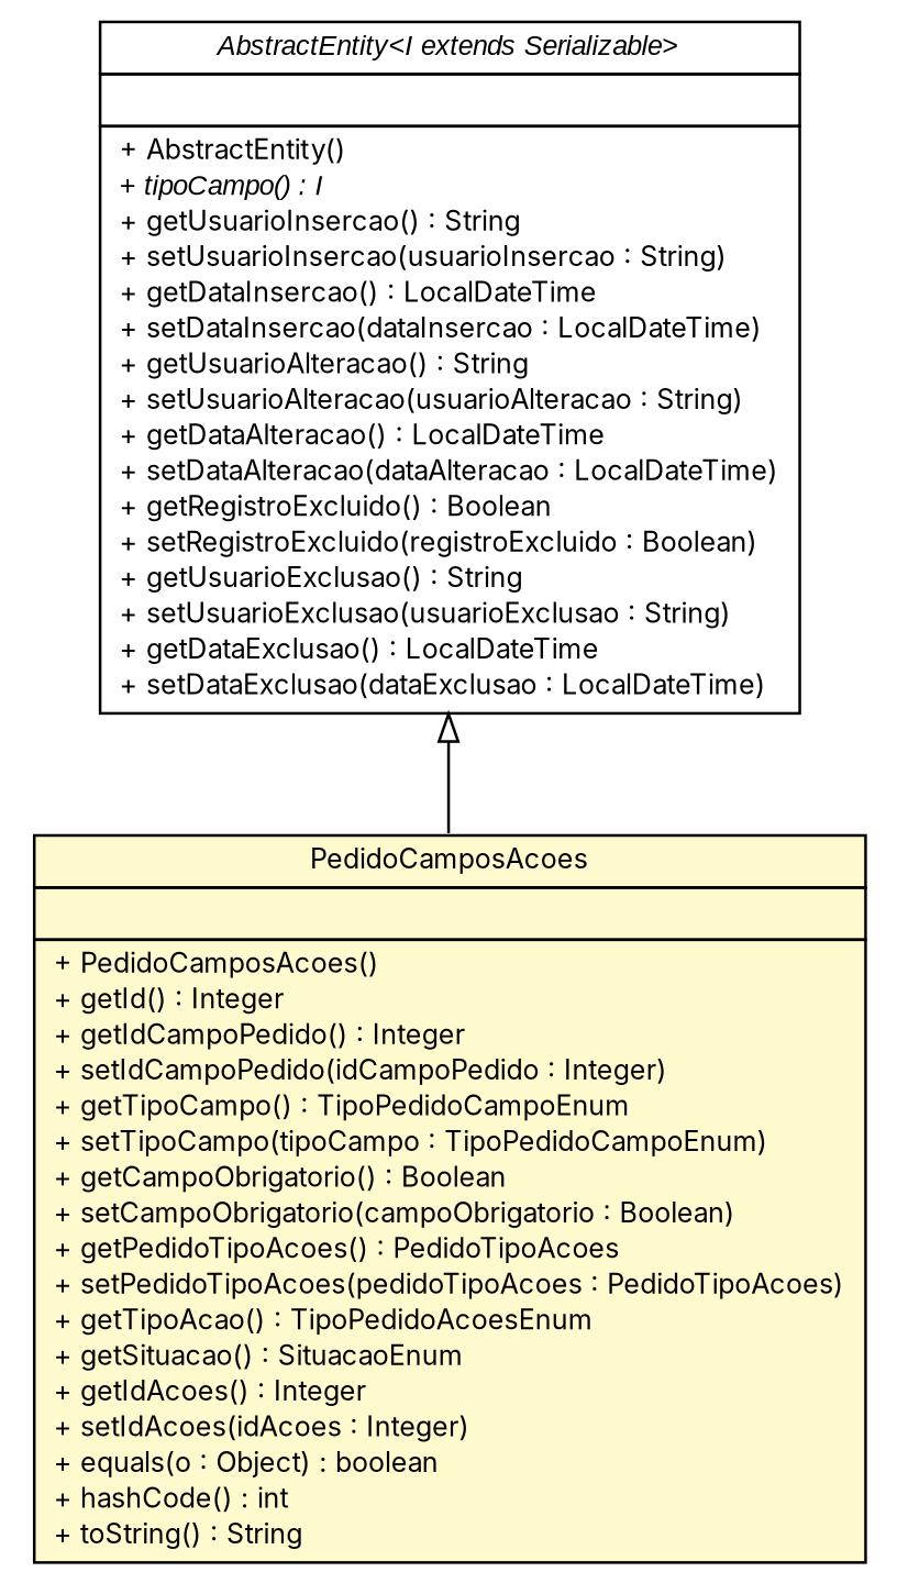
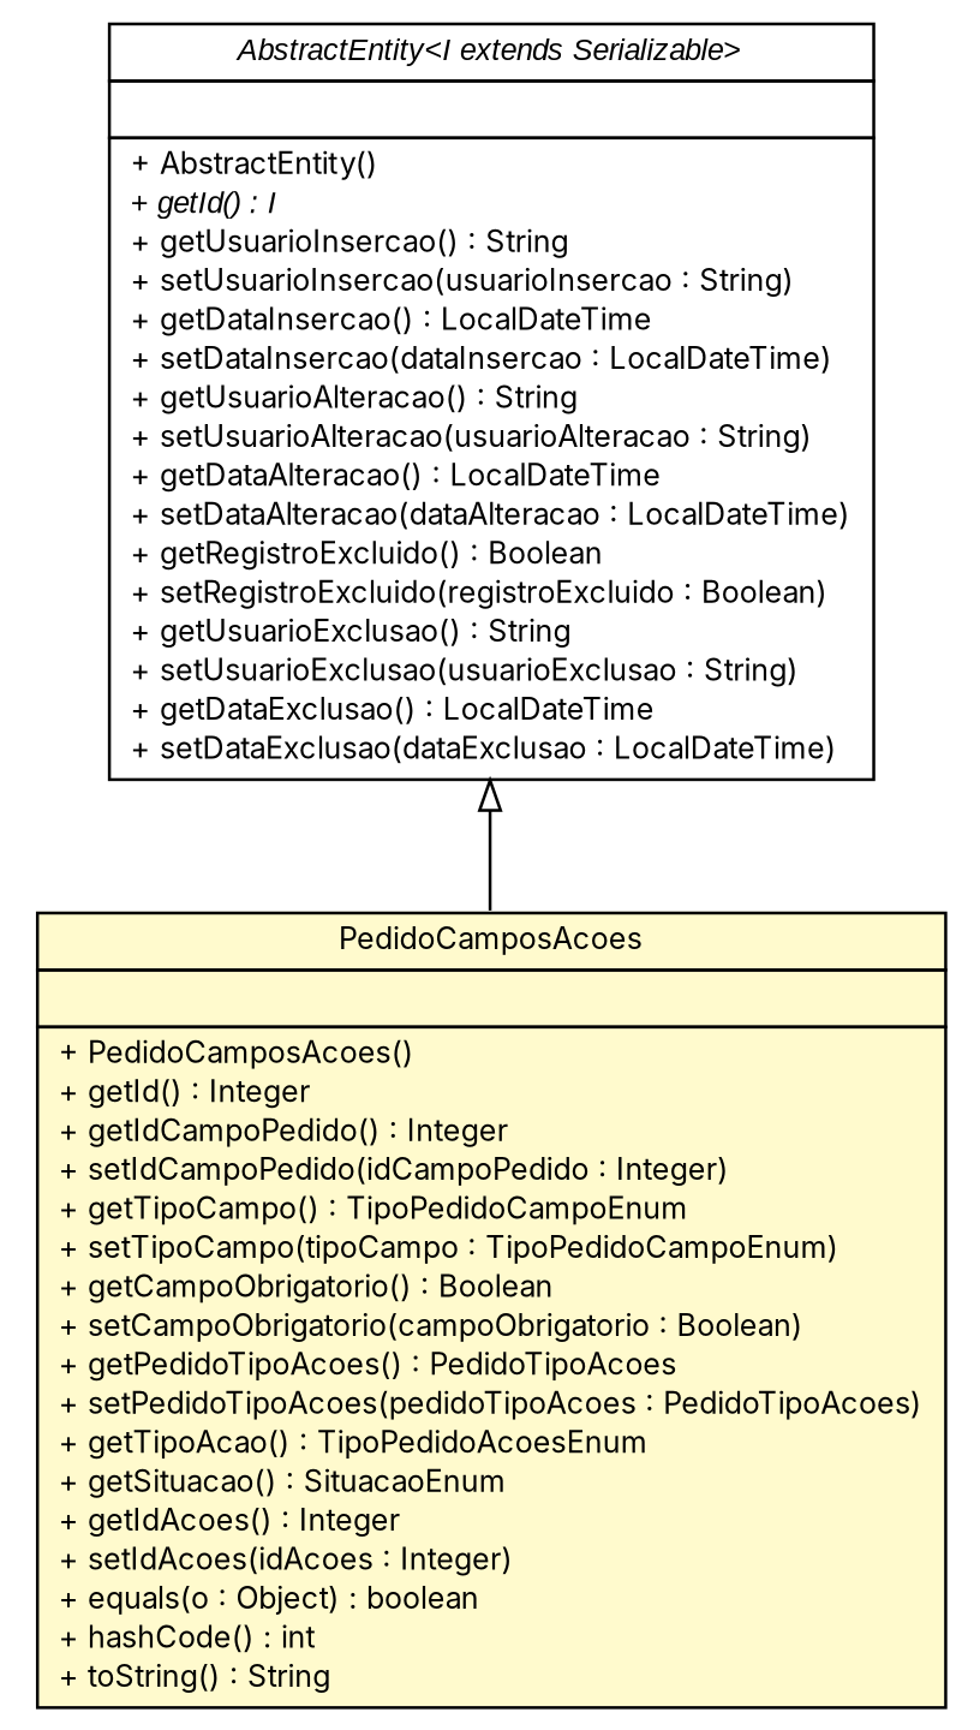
  digraph {
    nodesep=0.25
    ranksep=0.5
    fontname=Inter
    node [fontcolor=black fontname=Inter fontsize=10.0 shape=plaintext]
-   n1 [label=<<table title="br.gov.to.sefaz.persistence.entity.AbstractEntity" border="0" cellborder="1" cellspacing="0" cellpadding="2" port="p" href="../../../../persistence/entity/AbstractEntity.html"> 		<tr><td><table border="0" cellspacing="0" cellpadding="1"> <tr><td align="center" balign="center"><font face="arial italic"> AbstractEntity&lt;I extends Serializable&gt; </font></td></tr> 		</table></td></tr> 		<tr><td><table border="0" cellspacing="0" cellpadding="1"> <tr><td align="left" balign="left">  </td></tr> 		</table></td></tr> 		<tr><td><table border="0" cellspacing="0" cellpadding="1"> <tr><td align="left" balign="left"> + AbstractEntity() </td></tr> <tr><td align="left" balign="left"><font face="arial italic" point-size="10.0"> + tipoCampo() : I </font></td></tr> <tr><td align="left" balign="left"> + getUsuarioInsercao() : String </td></tr> <tr><td align="left" balign="left"> + setUsuarioInsercao(usuarioInsercao : String) </td></tr> <tr><td align="left" balign="left"> + getDataInsercao() : LocalDateTime </td></tr> <tr><td align="left" balign="left"> + setDataInsercao(dataInsercao : LocalDateTime) </td></tr> <tr><td align="left" balign="left"> + getUsuarioAlteracao() : String </td></tr> <tr><td align="left" balign="left"> + setUsuarioAlteracao(usuarioAlteracao : String) </td></tr> <tr><td align="left" balign="left"> + getDataAlteracao() : LocalDateTime </td></tr> <tr><td align="left" balign="left"> + setDataAlteracao(dataAlteracao : LocalDateTime) </td></tr> <tr><td align="left" balign="left"> + getRegistroExcluido() : Boolean </td></tr> <tr><td align="left" balign="left"> + setRegistroExcluido(registroExcluido : Boolean) </td></tr> <tr><td align="left" balign="left"> + getUsuarioExclusao() : String </td></tr> <tr><td align="left" balign="left"> + setUsuarioExclusao(usuarioExclusao : String) </td></tr> <tr><td align="left" balign="left"> + getDataExclusao() : LocalDateTime </td></tr> <tr><td align="left" balign="left"> + setDataExclusao(dataExclusao : LocalDateTime) </td></tr> 		</table></td></tr> 		</table>>]
+   n1 [label=<<table title="br.gov.to.sefaz.persistence.entity.AbstractEntity" border="0" cellborder="1" cellspacing="0" cellpadding="2" port="p" href="../../../../persistence/entity/AbstractEntity.html"> 		<tr><td><table border="0" cellspacing="0" cellpadding="1"> <tr><td align="center" balign="center"><font face="arial italic"> AbstractEntity&lt;I extends Serializable&gt; </font></td></tr> 		</table></td></tr> 		<tr><td><table border="0" cellspacing="0" cellpadding="1"> <tr><td align="left" balign="left">  </td></tr> 		</table></td></tr> 		<tr><td><table border="0" cellspacing="0" cellpadding="1"> <tr><td align="left" balign="left"> + AbstractEntity() </td></tr> <tr><td align="left" balign="left"><font face="arial italic" point-size="10.0"> + getId() : I </font></td></tr> <tr><td align="left" balign="left"> + getUsuarioInsercao() : String </td></tr> <tr><td align="left" balign="left"> + setUsuarioInsercao(usuarioInsercao : String) </td></tr> <tr><td align="left" balign="left"> + getDataInsercao() : LocalDateTime </td></tr> <tr><td align="left" balign="left"> + setDataInsercao(dataInsercao : LocalDateTime) </td></tr> <tr><td align="left" balign="left"> + getUsuarioAlteracao() : String </td></tr> <tr><td align="left" balign="left"> + setUsuarioAlteracao(usuarioAlteracao : String) </td></tr> <tr><td align="left" balign="left"> + getDataAlteracao() : LocalDateTime </td></tr> <tr><td align="left" balign="left"> + setDataAlteracao(dataAlteracao : LocalDateTime) </td></tr> <tr><td align="left" balign="left"> + getRegistroExcluido() : Boolean </td></tr> <tr><td align="left" balign="left"> + setRegistroExcluido(registroExcluido : Boolean) </td></tr> <tr><td align="left" balign="left"> + getUsuarioExclusao() : String </td></tr> <tr><td align="left" balign="left"> + setUsuarioExclusao(usuarioExclusao : String) </td></tr> <tr><td align="left" balign="left"> + getDataExclusao() : LocalDateTime </td></tr> <tr><td align="left" balign="left"> + setDataExclusao(dataExclusao : LocalDateTime) </td></tr> 		</table></td></tr> 		</table>>]
    n2 [label=<<table title="br.gov.to.sefaz.arr.parametros.persistence.entity.PedidoCamposAcoes" border="0" cellborder="1" cellspacing="0" cellpadding="2" port="p" bgcolor="lemonChiffon" href="./PedidoCamposAcoes.html"> 		<tr><td><table border="0" cellspacing="0" cellpadding="1"> <tr><td align="center" balign="center"> PedidoCamposAcoes </td></tr> 		</table></td></tr> 		<tr><td><table border="0" cellspacing="0" cellpadding="1"> <tr><td align="left" balign="left">  </td></tr> 		</table></td></tr> 		<tr><td><table border="0" cellspacing="0" cellpadding="1"> <tr><td align="left" balign="left"> + PedidoCamposAcoes() </td></tr> <tr><td align="left" balign="left"> + getId() : Integer </td></tr> <tr><td align="left" balign="left"> + getIdCampoPedido() : Integer </td></tr> <tr><td align="left" balign="left"> + setIdCampoPedido(idCampoPedido : Integer) </td></tr> <tr><td align="left" balign="left"> + getTipoCampo() : TipoPedidoCampoEnum </td></tr> <tr><td align="left" balign="left"> + setTipoCampo(tipoCampo : TipoPedidoCampoEnum) </td></tr> <tr><td align="left" balign="left"> + getCampoObrigatorio() : Boolean </td></tr> <tr><td align="left" balign="left"> + setCampoObrigatorio(campoObrigatorio : Boolean) </td></tr> <tr><td align="left" balign="left"> + getPedidoTipoAcoes() : PedidoTipoAcoes </td></tr> <tr><td align="left" balign="left"> + setPedidoTipoAcoes(pedidoTipoAcoes : PedidoTipoAcoes) </td></tr> <tr><td align="left" balign="left"> + getTipoAcao() : TipoPedidoAcoesEnum </td></tr> <tr><td align="left" balign="left"> + getSituacao() : SituacaoEnum </td></tr> <tr><td align="left" balign="left"> + getIdAcoes() : Integer </td></tr> <tr><td align="left" balign="left"> + setIdAcoes(idAcoes : Integer) </td></tr> <tr><td align="left" balign="left"> + equals(o : Object) : boolean </td></tr> <tr><td align="left" balign="left"> + hashCode() : int </td></tr> <tr><td align="left" balign="left"> + toString() : String </td></tr> 		</table></td></tr> 		</table>>]
    n1 -> n2 [arrowtail=empty dir=back fontname=Inter fontsize=10 headport=p labelfontname=arial labelfontsize=10 tailport=p]
  }
